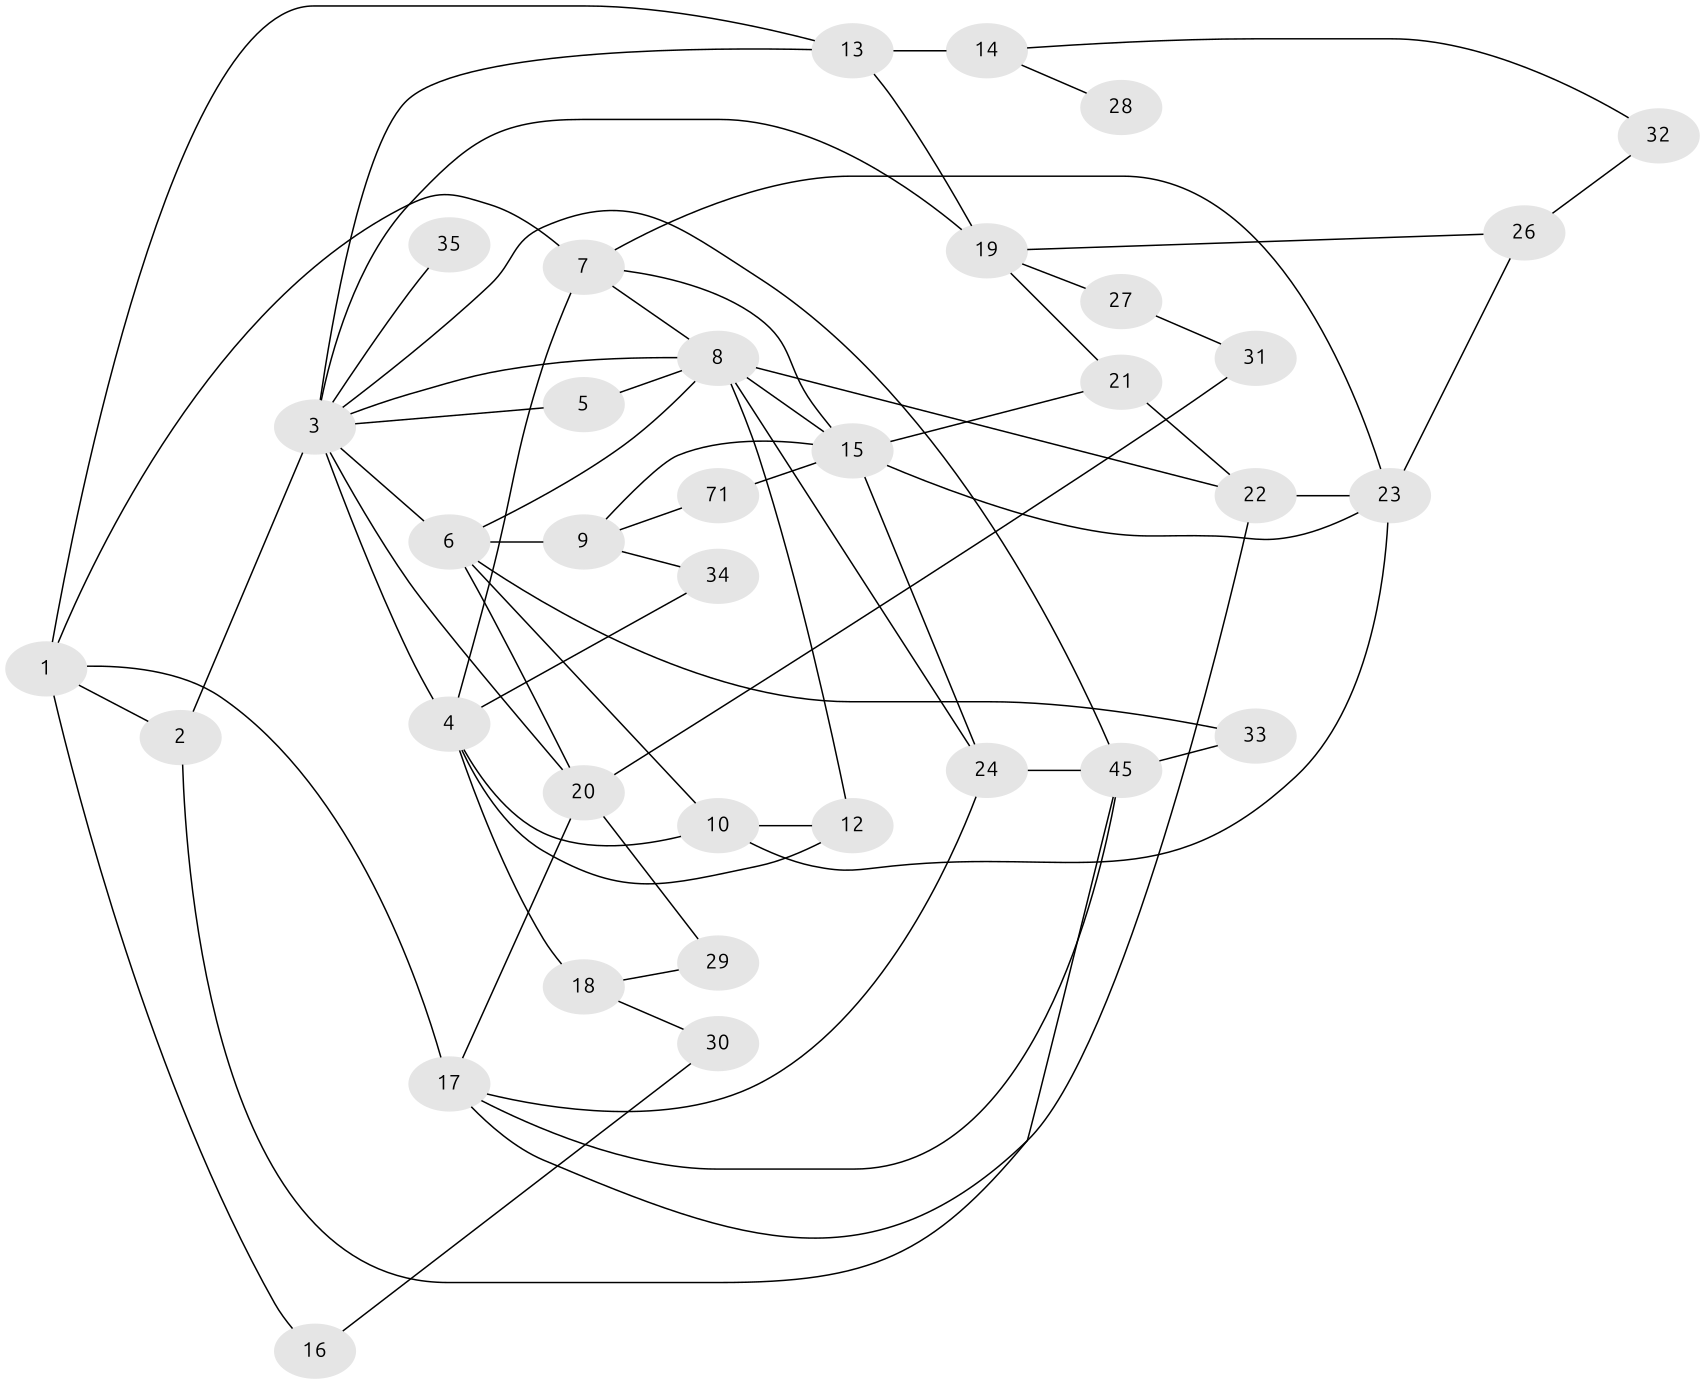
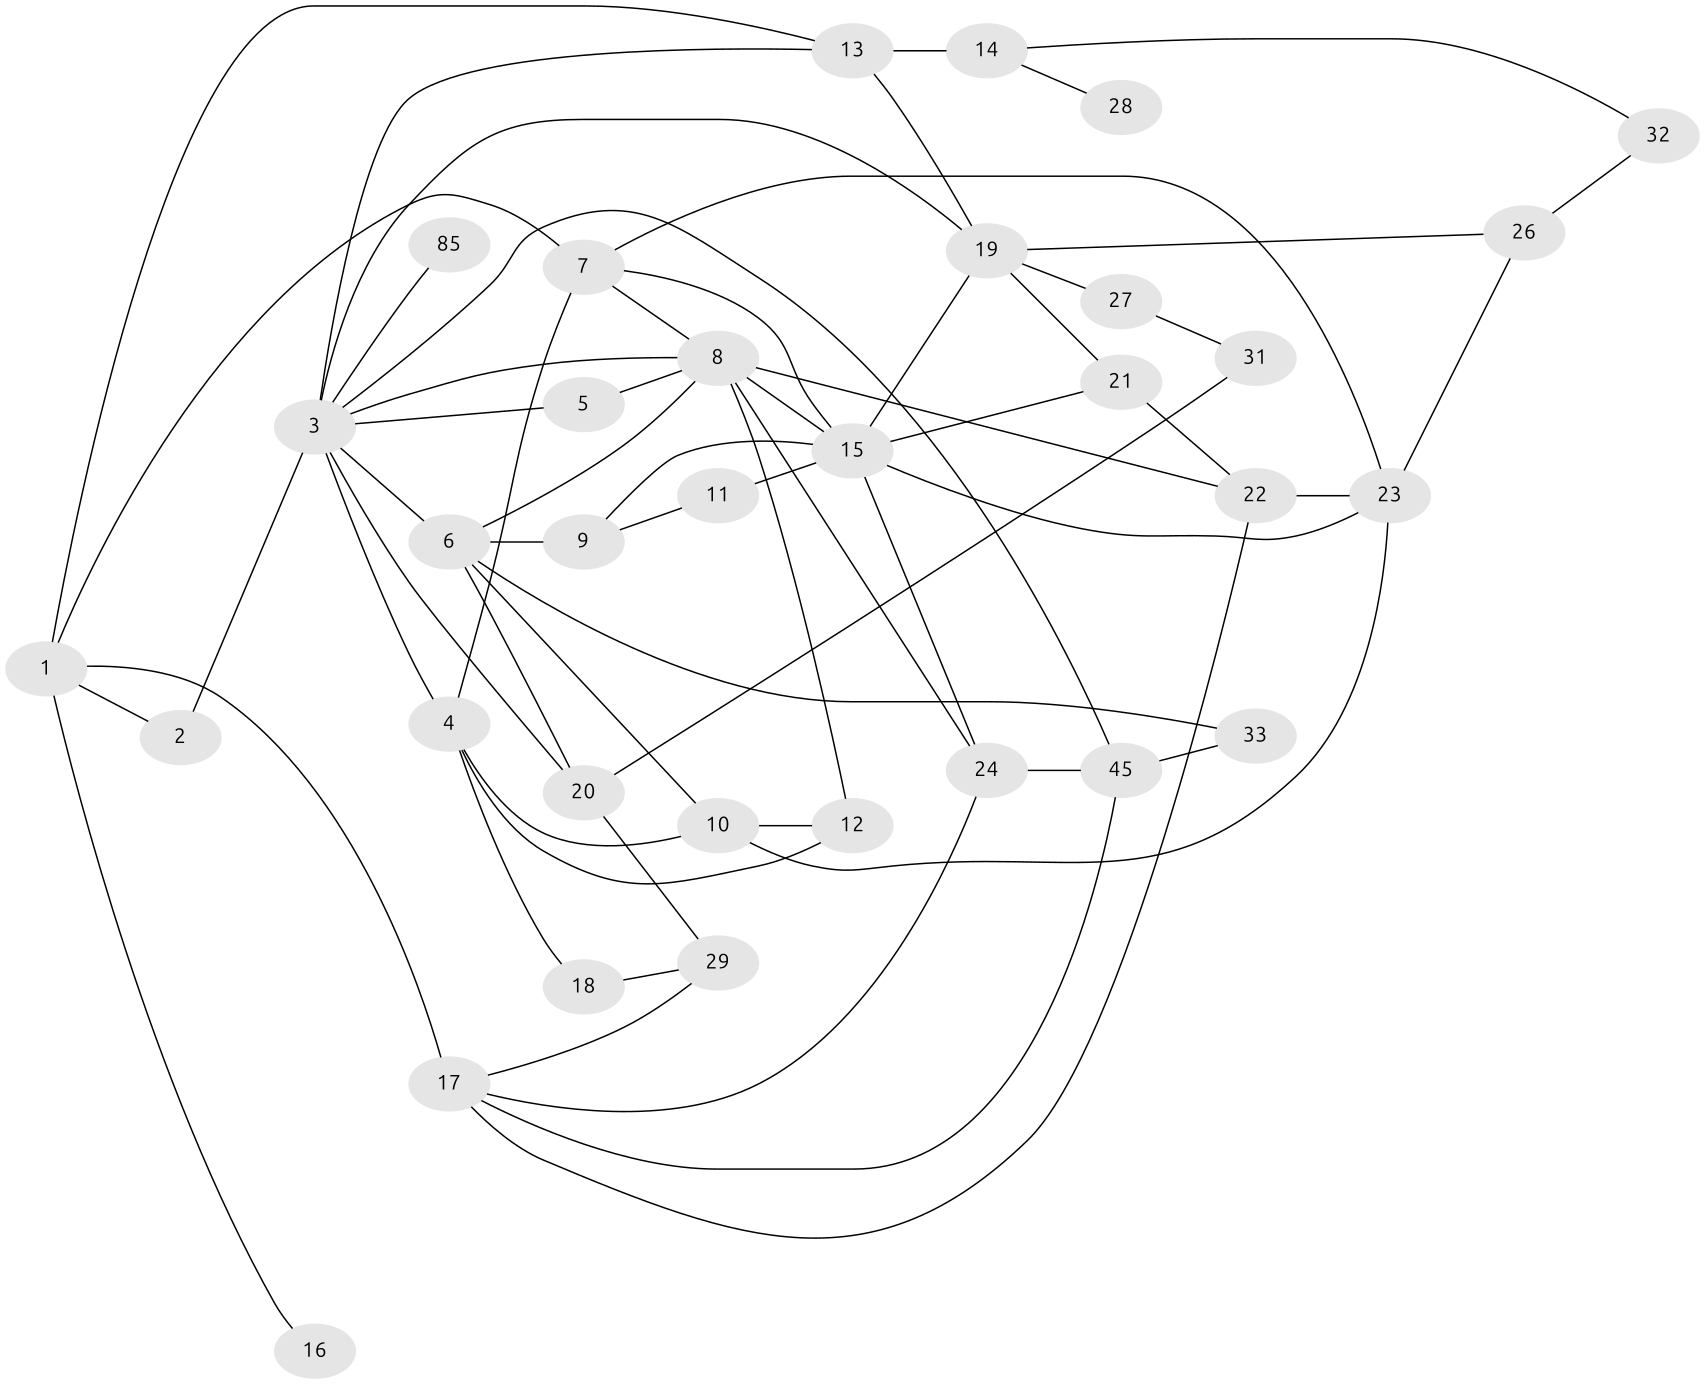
  graph {
    fontname=Ubuntu
    rankdir=LR
    node [color=gray90 fontname=Ubuntu style=filled]
    edge [fontname=Ubuntu weight=1.0]
    1
    2
    7
    13
    16
    17
    3
    n8 [label=45]
    8
    15
    23
    19
    14
-   30
    20
    22
    24
    4
    5
    6
-   35
+   35 [label=85]
    33
    10
    12
    18
-   34
    9
    21
    26
    27
    29
    31
-   11 [label=71]
+   11
    32
    28
    1 -- 2
    1 -- 7
    1 -- 13
    1 -- 16
    1 -- 17
    2 -- 3
-   2 -- n8
    7 -- 8 [weight=2.0]
    7 -- 15
    7 -- 23
    13 -- 19 [weight=2.0]
    13 -- 14 [weight=2.0]
-   16 -- 30
    17 -- n8
-   17 -- 20
+   17 -- 29
    17 -- 22
    17 -- 24
    3 -- 13
    3 -- n8
    3 -- 8
    3 -- 19
    3 -- 20
    3 -- 4 [weight=2.0]
    3 -- 5
    3 -- 6 [weight=2.0]
    3 -- 35 [weight=2.0]
    n8 -- 33
    8 -- 15
    8 -- 22
    8 -- 24
    8 -- 12
    15 -- 23
+   15 -- 19
    15 -- 24
    15 -- 21 [weight=2.0]
    23 -- 26
    19 -- 21
    19 -- 26
    19 -- 27 [weight=2.0]
    14 -- 32
    14 -- 28
    20 -- 29 [weight=2.0]
    20 -- 31
    22 -- 23 [weight=2.0]
    24 -- n8 [weight=2.0]
    4 -- 7
    4 -- 10
    4 -- 12
    4 -- 18
-   4 -- 34
    5 -- 8
    6 -- 8
    6 -- 20
    6 -- 33
    6 -- 10
    6 -- 9 [weight=2.0]
    10 -- 23
    10 -- 12 [weight=3.0]
-   18 -- 30 [weight=2.0]
    18 -- 29
    9 -- 15
-   9 -- 34
    9 -- 11
    21 -- 22
    26 -- 32
    27 -- 31
    11 -- 15
  }
